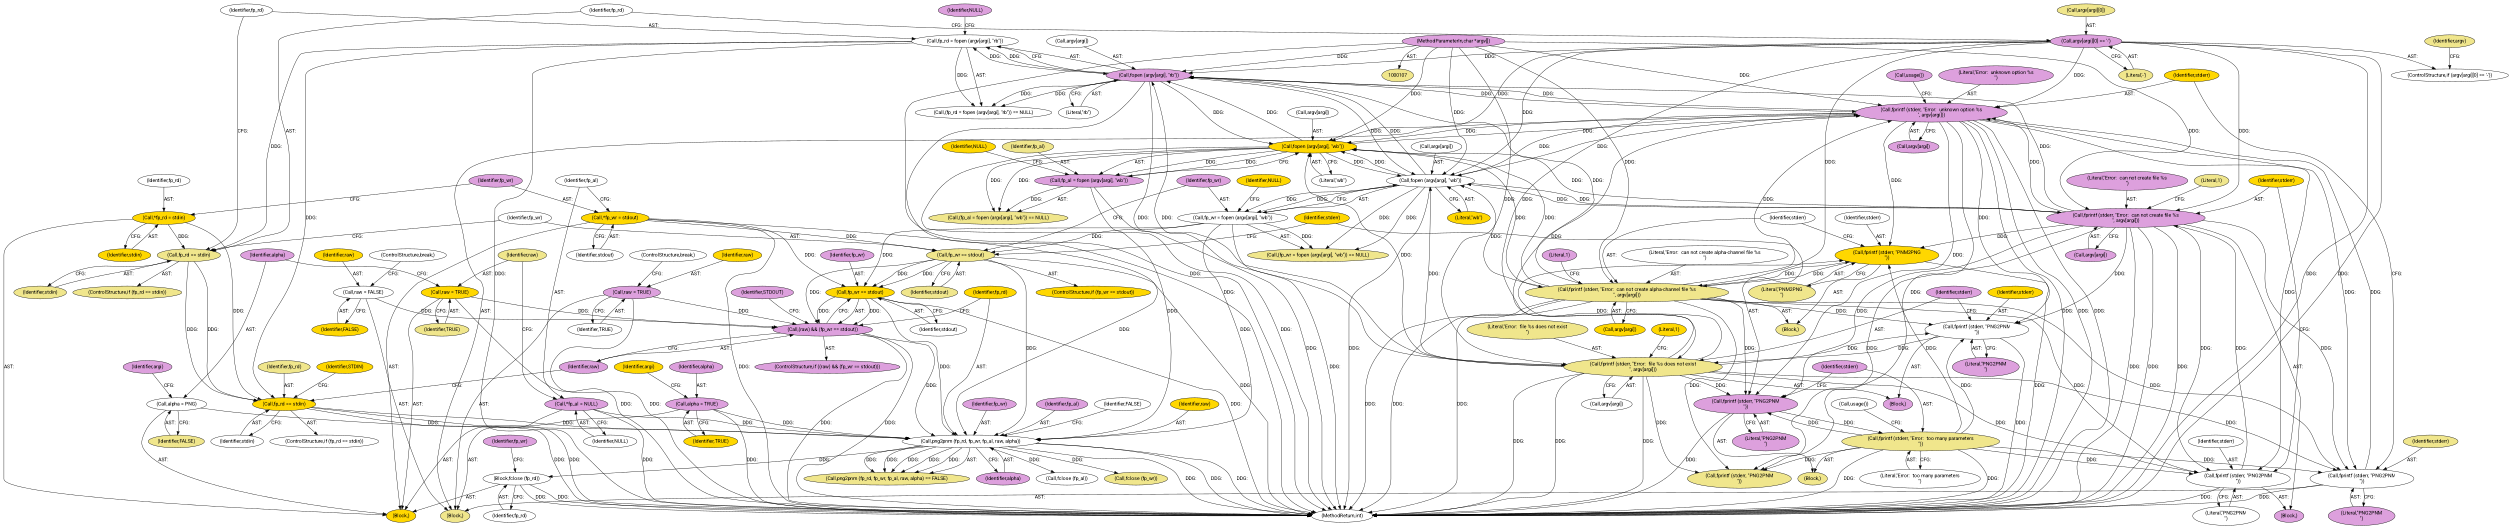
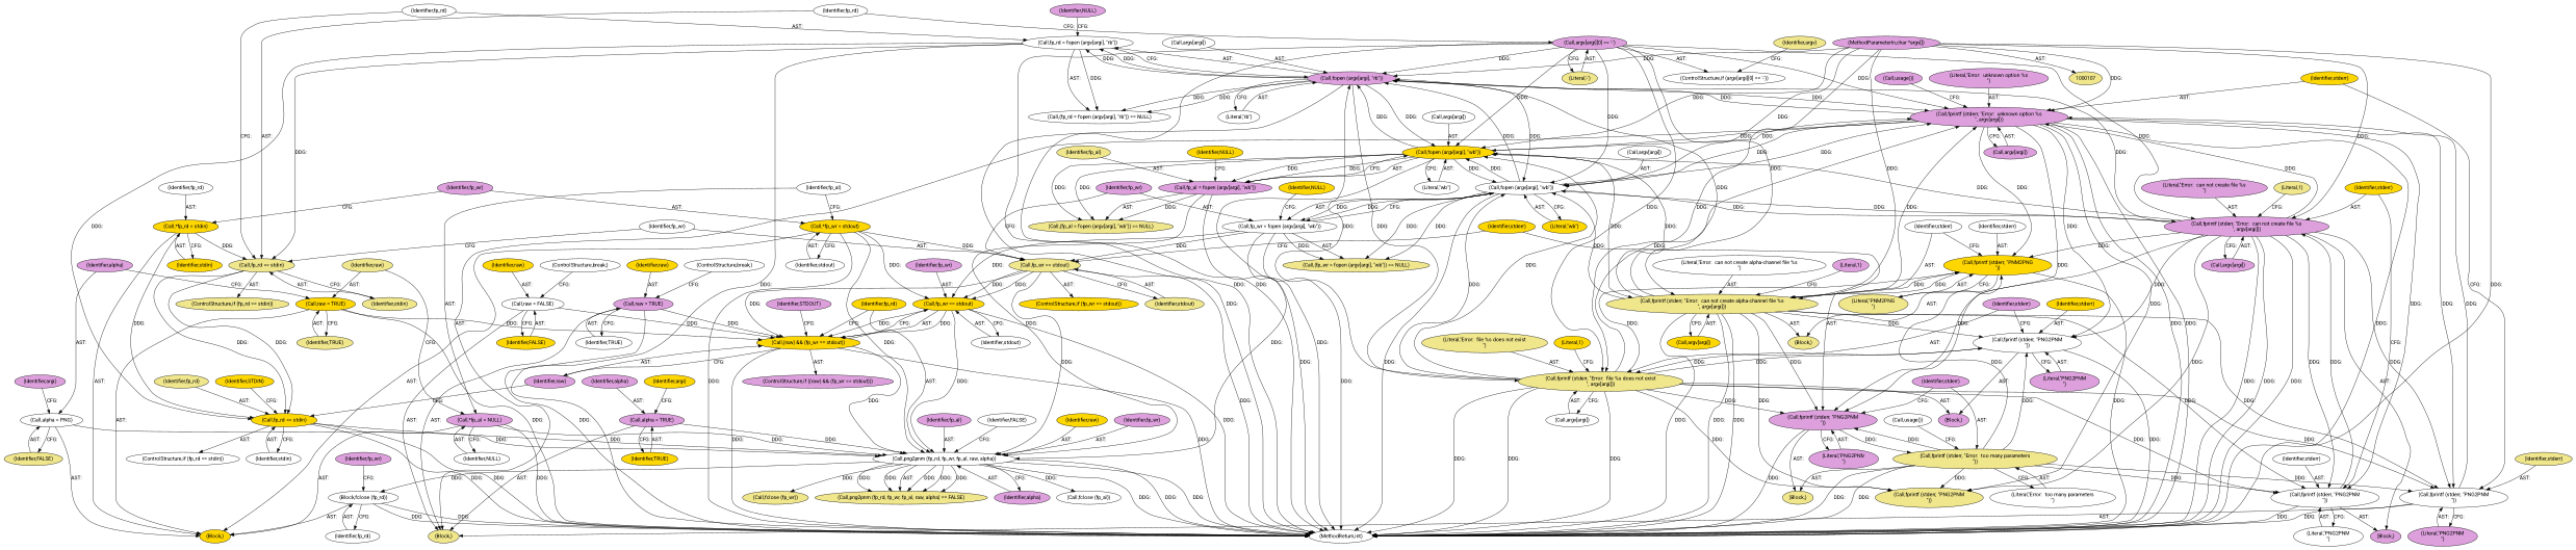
  digraph {
    fontname=Roboto
    node [fillcolor=white fontname=Roboto style=filled]
    edge [fontname=Roboto]
    n1 [label="(Block,fclose (fp_rd))"]
    n2 [label="(MethodReturn,int)"]
    n3 [fillcolor=gold label="(Block,)"]
    n4 [label="(Identifier,fp_rd)"]
    n5 [label="(Call,png2pnm (fp_rd, fp_wr, fp_al, raw, alpha))"]
    n6 [fillcolor=plum label="(Identifier,alpha)"]
    n7 [label="(Call,fclose (fp_al))"]
    n8 [fillcolor=khaki label="(Call,fclose (fp_wr))"]
    n9 [fillcolor=khaki label="(Call,png2pnm (fp_rd, fp_wr, fp_al, raw, alpha) == FALSE)"]
    n10 [fillcolor=gold label="(Call,fp_rd == stdin)"]
    n11 [label="(Identifier,stdin)"]
    n12 [label="(ControlStructure,if (fp_rd == stdin))"]
    n13 [label="(Call,fp_rd = fopen (argv[argi], \"rb\"))"]
    n14 [fillcolor=plum label="(Call,fopen (argv[argi], \"rb\"))"]
    n15 [fillcolor=khaki label="(Call,fp_rd == stdin)"]
    n16 [label="(Call,(fp_rd = fopen (argv[argi], \"rb\")) == NULL)"]
    n17 [fillcolor=plum label="(Call,fprintf (stderr, \"Error:  unknown option %s\n\", argv[argi]))"]
    n18 [fillcolor=khaki label="(Call,fprintf (stderr, \"Error:  file %s does not exist\n\", argv[argi]))"]
    n19 [fillcolor=gold label="(Call,fopen (argv[argi], \"wb\"))"]
    n20 [label="(Call,fopen (argv[argi], \"wb\"))"]
    n21 [label="(Literal,\"rb\")"]
    n22 [fillcolor=khaki label="(Identifier,stdin)"]
    n23 [fillcolor=khaki label="(ControlStructure,if (fp_rd == stdin))"]
    n24 [label="(Call,fprintf (stderr, \"PNG2PNM\n\"))"]
    n25 [label="(Call,fprintf (stderr, \"PNG2PNM\n\"))"]
    n26 [fillcolor=plum label="(Call,fprintf (stderr, \"PNG2PNM\n\"))"]
    n27 [label="(Call,fprintf (stderr, \"PNG2PNM\n\"))"]
    n28 [fillcolor=gold label="(Call,fprintf (stderr, \"PNM2PNG\n\"))"]
    n29 [fillcolor=khaki label="(Call,fprintf (stderr, \"PNG2PNM\n\"))"]
    n30 [fillcolor=khaki label="(Block,)"]
    n31 [fillcolor=plum label="(Call,argv[argi])"]
    n32 [label="(Call,argv[argi])"]
    n33 [fillcolor=plum label="(Block,)"]
    n34 [fillcolor=khaki label="(Call,fprintf (stderr, \"Error:  can not create alpha-channel file %s\n\", argv[argi]))"]
    n35 [fillcolor=plum label="(Call,fp_al = fopen (argv[argi], \"wb\"))"]
    n36 [fillcolor=khaki label="(Call,(fp_al = fopen (argv[argi], \"wb\")) == NULL)"]
    n37 [label="(Literal,\"wb\")"]
    n38 [fillcolor=plum label="(Call,fprintf (stderr, \"Error:  can not create file %s\n\", argv[argi]))"]
    n39 [label="(Call,fp_wr = fopen (argv[argi], \"wb\"))"]
    n40 [fillcolor=khaki label="(Call,(fp_wr = fopen (argv[argi], \"wb\")) == NULL)"]
    n41 [fillcolor=gold label="(Literal,\"wb\")"]
    n42 [fillcolor=plum label="(Literal,\"PNG2PNM\n\")"]
    n43 [fillcolor=plum label="(Block,)"]
    n44 [label="(Literal,\"PNG2PNM\n\")"]
    n45 [fillcolor=khaki label="(Call,fprintf (stderr, \"Error:  too many parameters\n\"))"]
    n46 [fillcolor=khaki label="(Block,)"]
    n47 [fillcolor=plum label="(Literal,\"PNG2PNM\n\")"]
    n48 [fillcolor=plum label="(Literal,\"PNG2PNM\n\")"]
    n49 [fillcolor=khaki label="(Block,)"]
    n50 [fillcolor=khaki label="(Literal,\"PNM2PNG\n\")"]
    n51 [fillcolor=plum label="(Call,argv[argi])"]
    n52 [label="(Literal,\"Error:  too many parameters\n\")"]
    n53 [fillcolor=gold label="(Call,argv[argi])"]
    n54 [fillcolor=gold label="(Call,fp_wr == stdout)"]
    n55 [fillcolor=khaki label="(Call,fp_wr == stdout)"]
    n56 [fillcolor=plum label="(Call,argv[argi][0] == '-')"]
    n57 [fillcolor=khaki label="(Literal,'-')"]
    n58 [label="(ControlStructure,if (argv[argi][0] == '-'))"]
    n59 [fillcolor=plum label="(MethodParameterIn,char *argv[])"]
    1000107 [fillcolor=khaki]
    n61 [fillcolor=gold label="(Call,*fp_rd = stdin)"]
    n62 [fillcolor=gold label="(Identifier,stdin)"]
-   n63 [fillcolor=plum label="(Call,(raw) && (fp_wr == stdout))"]
+   n63 [fillcolor=gold label="(Call,(raw) && (fp_wr == stdout))"]
    n64 [label="(Identifier,stdout)"]
    n65 [fillcolor=plum label="(Identifier,raw)"]
    n66 [fillcolor=plum label="(ControlStructure,if ((raw) && (fp_wr == stdout)))"]
    n67 [fillcolor=khaki label="(Identifier,stdout)"]
    n68 [fillcolor=gold label="(ControlStructure,if (fp_wr == stdout))"]
    n69 [fillcolor=gold label="(Call,*fp_wr = stdout)"]
    n70 [label="(Identifier,stdout)"]
    n71 [fillcolor=plum label="(Call,*fp_al = NULL)"]
    n72 [label="(Identifier,NULL)"]
    n73 [fillcolor=gold label="(Call,raw = TRUE)"]
    n74 [fillcolor=khaki label="(Identifier,TRUE)"]
    n75 [label="(Call,raw = FALSE)"]
    n76 [fillcolor=gold label="(Identifier,FALSE)"]
    n77 [fillcolor=plum label="(Call,raw = TRUE)"]
    n78 [label="(Identifier,TRUE)"]
    n79 [label="(Call,alpha = PNG)"]
    n80 [fillcolor=khaki label="(Identifier,FALSE)"]
    n81 [fillcolor=plum label="(Call,alpha = TRUE)"]
    n82 [fillcolor=gold label="(Identifier,TRUE)"]
    n83 [label="(Identifier,stderr)"]
    n84 [fillcolor=gold label="(Identifier,NULL)"]
    n85 [fillcolor=plum label="(Identifier,alpha)"]
    n86 [fillcolor=plum label="(Identifier,argi)"]
    n87 [label="(Literal,\"Error:  can not create alpha-channel file %s\n\")"]
    n88 [label="(Call,usage())"]
    n89 [label="(Identifier,stderr)"]
    n90 [fillcolor=gold label="(Identifier,stderr)"]
    n91 [fillcolor=plum label="(Identifier,fp_wr)"]
    n92 [fillcolor=plum label="(Call,usage())"]
    n93 [label="(Call,argv[argi])"]
    n94 [fillcolor=khaki label="(Identifier,stderr)"]
    n95 [fillcolor=plum label="(Identifier,stderr)"]
    n96 [fillcolor=gold label="(Identifier,NULL)"]
    n97 [fillcolor=khaki label="(Identifier,argv)"]
    n98 [label="(Identifier,fp_al)"]
    n99 [label="(Call,argv[argi])"]
    n100 [fillcolor=khaki label="(Identifier,fp_rd)"]
    n101 [label="(Identifier,stderr)"]
    n102 [fillcolor=plum label="(Identifier,fp_wr)"]
    n103 [fillcolor=gold label="(Identifier,fp_rd)"]
    n104 [label="(Identifier,fp_rd)"]
    n105 [fillcolor=gold label="(Identifier,argi)"]
    n106 [fillcolor=gold label="(Identifier,STDIN)"]
    n107 [label="(Identifier,fp_rd)"]
    n108 [fillcolor=gold label="(Identifier,raw)"]
    n109 [fillcolor=plum label="(Identifier,NULL)"]
    n110 [fillcolor=plum label="(Literal,\"Error:  unknown option %s\n\")"]
    n111 [fillcolor=gold label="(Identifier,stderr)"]
-   n112 [fillcolor=khaki label="(Call,argv[argi][0])"]
    n113 [label="(ControlStructure,break;)"]
    n114 [fillcolor=khaki label="(Identifier,fp_al)"]
    n115 [label="(ControlStructure,break;)"]
    n116 [fillcolor=plum label="(Literal,1)"]
    n117 [fillcolor=gold label="(Identifier,stderr)"]
    n118 [fillcolor=gold label="(Identifier,raw)"]
    n119 [fillcolor=plum label="(Literal,\"Error:  can not create file %s\n\")"]
    n120 [fillcolor=plum label="(Identifier,stderr)"]
    n121 [fillcolor=plum label="(Identifier,fp_wr)"]
    n122 [fillcolor=khaki label="(Literal,\"Error:  file %s does not exist\n\")"]
    n123 [fillcolor=khaki label="(Literal,1)"]
    n124 [fillcolor=plum label="(Identifier,alpha)"]
    n125 [fillcolor=gold label="(Identifier,raw)"]
    n126 [fillcolor=gold label="(Identifier,stderr)"]
    n127 [label="(Call,argv[argi])"]
    n128 [fillcolor=plum label="(Identifier,STDOUT)"]
    n129 [fillcolor=gold label="(Literal,1)"]
    n130 [fillcolor=plum label="(Identifier,fp_wr)"]
    n131 [label="(Identifier,fp_wr)"]
    n132 [fillcolor=khaki label="(Identifier,raw)"]
    n133 [fillcolor=plum label="(Identifier,fp_wr)"]
    n134 [label="(Identifier,fp_rd)"]
    n135 [fillcolor=plum label="(Identifier,fp_al)"]
    n136 [label="(Identifier,FALSE)"]
    n1 -> n2 [label="DDG: "]
    n1 -> n2 [label="DDG: "]
    n1 -> n3 [label="AST: "]
    n1 -> n4 [label="CFG: "]
    n4 -> n1 [label="AST: "]
    n5 -> n1 [label="DDG: "]
    n5 -> n2 [label="DDG: "]
    n5 -> n2 [label="DDG: "]
    n5 -> n2 [label="DDG: "]
    n5 -> n6 [label="CFG: "]
    n5 -> n7 [label="DDG: "]
    n5 -> n8 [label="DDG: "]
    n5 -> n9 [label="AST: "]
    n5 -> n9 [label="DDG: "]
    n5 -> n9 [label="DDG: "]
    n5 -> n9 [label="DDG: "]
    n5 -> n9 [label="DDG: "]
    n5 -> n9 [label="DDG: "]
    n6 -> n5 [label="AST: "]
    n10 -> n2 [label="DDG: "]
    n10 -> n2 [label="DDG: "]
    n10 -> n5 [label="DDG: "]
    n10 -> n11 [label="CFG: "]
    n10 -> n12 [label="AST: "]
    n11 -> n10 [label="AST: "]
    n13 -> n2 [label="DDG: "]
    n13 -> n10 [label="DDG: "]
    n13 -> n14 [label="CFG: "]
    n13 -> n15 [label="DDG: "]
    n13 -> n16 [label="AST: "]
    n13 -> n16 [label="DDG: "]
    n14 -> n2 [label="DDG: "]
    n14 -> n13 [label="AST: "]
    n14 -> n13 [label="DDG: "]
    n14 -> n13 [label="DDG: "]
    n14 -> n16 [label="DDG: "]
    n14 -> n16 [label="DDG: "]
    n14 -> n17 [label="DDG: "]
    n14 -> n18 [label="DDG: "]
    n14 -> n19 [label="DDG: "]
    n14 -> n20 [label="DDG: "]
    n14 -> n21 [label="CFG: "]
    n15 -> n10 [label="DDG: "]
    n15 -> n10 [label="DDG: "]
    n15 -> n22 [label="CFG: "]
    n15 -> n23 [label="AST: "]
    n17 -> n2 [label="DDG: "]
    n17 -> n2 [label="DDG: "]
    n17 -> n2 [label="DDG: "]
    n17 -> n14 [label="DDG: "]
    n17 -> n19 [label="DDG: "]
    n17 -> n20 [label="DDG: "]
    n17 -> n24 [label="DDG: "]
    n17 -> n25 [label="DDG: "]
    n17 -> n26 [label="DDG: "]
    n17 -> n27 [label="DDG: "]
    n17 -> n28 [label="DDG: "]
    n17 -> n29 [label="DDG: "]
    n17 -> n30 [label="AST: "]
    n17 -> n31 [label="CFG: "]
    n18 -> n2 [label="DDG: "]
    n18 -> n2 [label="DDG: "]
    n18 -> n2 [label="DDG: "]
    n18 -> n14 [label="DDG: "]
    n18 -> n17 [label="DDG: "]
    n18 -> n19 [label="DDG: "]
    n18 -> n20 [label="DDG: "]
    n18 -> n24 [label="DDG: "]
    n18 -> n25 [label="DDG: "]
    n18 -> n26 [label="DDG: "]
    n18 -> n27 [label="DDG: "]
    n18 -> n28 [label="DDG: "]
    n18 -> n29 [label="DDG: "]
    n18 -> n32 [label="CFG: "]
    n18 -> n33 [label="AST: "]
    n19 -> n2 [label="DDG: "]
    n19 -> n14 [label="DDG: "]
    n19 -> n17 [label="DDG: "]
    n19 -> n20 [label="DDG: "]
    n19 -> n34 [label="DDG: "]
    n19 -> n35 [label="AST: "]
    n19 -> n35 [label="DDG: "]
    n19 -> n35 [label="DDG: "]
    n19 -> n36 [label="DDG: "]
    n19 -> n36 [label="DDG: "]
    n19 -> n37 [label="CFG: "]
    n20 -> n2 [label="DDG: "]
    n20 -> n14 [label="DDG: "]
    n20 -> n17 [label="DDG: "]
    n20 -> n19 [label="DDG: "]
    n20 -> n38 [label="DDG: "]
    n20 -> n39 [label="AST: "]
    n20 -> n39 [label="DDG: "]
    n20 -> n39 [label="DDG: "]
    n20 -> n40 [label="DDG: "]
    n20 -> n40 [label="DDG: "]
    n20 -> n41 [label="CFG: "]
    n21 -> n14 [label="AST: "]
    n22 -> n15 [label="AST: "]
    n24 -> n2 [label="DDG: "]
    n24 -> n17 [label="DDG: "]
    n24 -> n30 [label="AST: "]
    n24 -> n42 [label="CFG: "]
    n25 -> n2 [label="DDG: "]
    n25 -> n38 [label="DDG: "]
    n25 -> n43 [label="AST: "]
    n25 -> n44 [label="CFG: "]
    n26 -> n2 [label="DDG: "]
    n26 -> n45 [label="DDG: "]
    n26 -> n46 [label="AST: "]
    n26 -> n47 [label="CFG: "]
    n27 -> n2 [label="DDG: "]
    n27 -> n18 [label="DDG: "]
    n27 -> n33 [label="AST: "]
    n27 -> n48 [label="CFG: "]
    n28 -> n2 [label="DDG: "]
    n28 -> n34 [label="DDG: "]
    n28 -> n49 [label="AST: "]
    n28 -> n50 [label="CFG: "]
    n31 -> n17 [label="AST: "]
    n32 -> n18 [label="AST: "]
    n34 -> n2 [label="DDG: "]
    n34 -> n2 [label="DDG: "]
    n34 -> n2 [label="DDG: "]
    n34 -> n14 [label="DDG: "]
    n34 -> n17 [label="DDG: "]
    n34 -> n19 [label="DDG: "]
    n34 -> n20 [label="DDG: "]
    n34 -> n24 [label="DDG: "]
    n34 -> n25 [label="DDG: "]
    n34 -> n26 [label="DDG: "]
    n34 -> n27 [label="DDG: "]
    n34 -> n28 [label="DDG: "]
    n34 -> n29 [label="DDG: "]
    n34 -> n49 [label="AST: "]
    n34 -> n53 [label="CFG: "]
    n35 -> n2 [label="DDG: "]
    n35 -> n5 [label="DDG: "]
    n35 -> n19 [label="CFG: "]
    n35 -> n36 [label="AST: "]
    n35 -> n36 [label="DDG: "]
    n37 -> n19 [label="AST: "]
    n38 -> n2 [label="DDG: "]
    n38 -> n2 [label="DDG: "]
    n38 -> n2 [label="DDG: "]
    n38 -> n14 [label="DDG: "]
    n38 -> n17 [label="DDG: "]
    n38 -> n19 [label="DDG: "]
    n38 -> n20 [label="DDG: "]
    n38 -> n24 [label="DDG: "]
    n38 -> n25 [label="DDG: "]
    n38 -> n26 [label="DDG: "]
    n38 -> n27 [label="DDG: "]
    n38 -> n28 [label="DDG: "]
    n38 -> n29 [label="DDG: "]
    n38 -> n43 [label="AST: "]
    n38 -> n51 [label="CFG: "]
    n39 -> n2 [label="DDG: "]
    n39 -> n5 [label="DDG: "]
    n39 -> n20 [label="CFG: "]
    n39 -> n40 [label="AST: "]
    n39 -> n40 [label="DDG: "]
    n39 -> n54 [label="DDG: "]
    n39 -> n55 [label="DDG: "]
    n41 -> n20 [label="AST: "]
    n42 -> n24 [label="AST: "]
    n44 -> n25 [label="AST: "]
    n45 -> n2 [label="DDG: "]
    n45 -> n2 [label="DDG: "]
    n45 -> n24 [label="DDG: "]
    n45 -> n25 [label="DDG: "]
    n45 -> n26 [label="DDG: "]
    n45 -> n27 [label="DDG: "]
    n45 -> n28 [label="DDG: "]
    n45 -> n29 [label="DDG: "]
    n45 -> n46 [label="AST: "]
    n45 -> n52 [label="CFG: "]
    n47 -> n26 [label="AST: "]
    n48 -> n27 [label="AST: "]
    n50 -> n28 [label="AST: "]
    n51 -> n38 [label="AST: "]
    n52 -> n45 [label="AST: "]
    n53 -> n34 [label="AST: "]
    n54 -> n2 [label="DDG: "]
    n54 -> n5 [label="DDG: "]
    n54 -> n63 [label="AST: "]
    n54 -> n63 [label="DDG: "]
    n54 -> n63 [label="DDG: "]
    n54 -> n64 [label="CFG: "]
    n55 -> n2 [label="DDG: "]
    n55 -> n5 [label="DDG: "]
    n55 -> n54 [label="DDG: "]
    n55 -> n54 [label="DDG: "]
    n55 -> n63 [label="DDG: "]
    n55 -> n67 [label="CFG: "]
    n55 -> n68 [label="AST: "]
    n56 -> n2 [label="DDG: "]
    n56 -> n2 [label="DDG: "]
    n56 -> n14 [label="DDG: "]
    n56 -> n17 [label="DDG: "]
    n56 -> n18 [label="DDG: "]
    n56 -> n19 [label="DDG: "]
    n56 -> n20 [label="DDG: "]
    n56 -> n34 [label="DDG: "]
    n56 -> n38 [label="DDG: "]
    n56 -> n57 [label="CFG: "]
    n56 -> n58 [label="AST: "]
    n57 -> n56 [label="AST: "]
    n59 -> n2 [label="DDG: "]
    n59 -> n14 [label="DDG: "]
    n59 -> n17 [label="DDG: "]
    n59 -> n18 [label="DDG: "]
    n59 -> n19 [label="DDG: "]
    n59 -> n20 [label="DDG: "]
    n59 -> n34 [label="DDG: "]
    n59 -> n38 [label="DDG: "]
    n59 -> 1000107 [label="AST: "]
    n61 -> n3 [label="AST: "]
    n61 -> n10 [label="DDG: "]
    n61 -> n15 [label="DDG: "]
    n61 -> n62 [label="CFG: "]
    n62 -> n61 [label="AST: "]
    n63 -> n2 [label="DDG: "]
    n63 -> n2 [label="DDG: "]
    n63 -> n5 [label="DDG: "]
    n63 -> n54 [label="CFG: "]
    n63 -> n65 [label="CFG: "]
    n63 -> n66 [label="AST: "]
    n64 -> n54 [label="AST: "]
    n65 -> n10 [label="CFG: "]
    n65 -> n63 [label="AST: "]
    n67 -> n55 [label="AST: "]
    n69 -> n2 [label="DDG: "]
    n69 -> n3 [label="AST: "]
    n69 -> n5 [label="DDG: "]
    n69 -> n54 [label="DDG: "]
    n69 -> n55 [label="DDG: "]
    n69 -> n70 [label="CFG: "]
    n70 -> n69 [label="AST: "]
    n71 -> n2 [label="DDG: "]
    n71 -> n3 [label="AST: "]
    n71 -> n5 [label="DDG: "]
    n71 -> n72 [label="CFG: "]
    n72 -> n71 [label="AST: "]
    n73 -> n2 [label="DDG: "]
    n73 -> n3 [label="AST: "]
    n73 -> n63 [label="DDG: "]
    n73 -> n74 [label="CFG: "]
    n74 -> n73 [label="AST: "]
    n75 -> n30 [label="AST: "]
    n75 -> n63 [label="DDG: "]
    n75 -> n76 [label="CFG: "]
    n76 -> n75 [label="AST: "]
    n77 -> n2 [label="DDG: "]
    n77 -> n30 [label="AST: "]
    n77 -> n63 [label="DDG: "]
    n77 -> n78 [label="CFG: "]
    n78 -> n77 [label="AST: "]
    n79 -> n3 [label="AST: "]
    n79 -> n5 [label="DDG: "]
    n79 -> n80 [label="CFG: "]
    n80 -> n79 [label="AST: "]
-   n81 -> n2 [label="DDG: "]
    n81 -> n5 [label="DDG: "]
    n81 -> n30 [label="AST: "]
    n81 -> n82 [label="CFG: "]
    n82 -> n81 [label="AST: "]
    n83 -> n28 [label="AST: "]
    n84 -> n35 [label="CFG: "]
    n85 -> n81 [label="AST: "]
    n86 -> n79 [label="CFG: "]
    n87 -> n34 [label="AST: "]
    n88 -> n45 [label="CFG: "]
    n89 -> n25 [label="AST: "]
    n90 -> n26 [label="AST: "]
    n90 -> n55 [label="CFG: "]
    n91 -> n39 [label="AST: "]
    n91 -> n55 [label="CFG: "]
    n92 -> n17 [label="CFG: "]
    n93 -> n19 [label="AST: "]
    n94 -> n24 [label="AST: "]
    n95 -> n26 [label="CFG: "]
    n95 -> n45 [label="AST: "]
    n96 -> n39 [label="CFG: "]
    n97 -> n58 [label="CFG: "]
    n98 -> n69 [label="CFG: "]
    n98 -> n71 [label="AST: "]
    n99 -> n20 [label="AST: "]
    n100 -> n10 [label="AST: "]
    n101 -> n28 [label="CFG: "]
    n101 -> n34 [label="AST: "]
    n102 -> n54 [label="AST: "]
    n103 -> n5 [label="AST: "]
    n103 -> n63 [label="CFG: "]
    n104 -> n13 [label="AST: "]
    n104 -> n15 [label="CFG: "]
    n105 -> n81 [label="CFG: "]
    n106 -> n10 [label="CFG: "]
    n107 -> n61 [label="AST: "]
    n108 -> n77 [label="AST: "]
    n109 -> n13 [label="CFG: "]
    n110 -> n17 [label="AST: "]
    n111 -> n27 [label="AST: "]
-   n112 -> n56 [label="AST: "]
    n113 -> n75 [label="CFG: "]
    n114 -> n35 [label="AST: "]
    n115 -> n77 [label="CFG: "]
    n116 -> n34 [label="CFG: "]
    n117 -> n17 [label="AST: "]
    n117 -> n24 [label="CFG: "]
    n118 -> n5 [label="AST: "]
    n119 -> n38 [label="AST: "]
    n120 -> n18 [label="AST: "]
    n120 -> n27 [label="CFG: "]
    n121 -> n1 [label="CFG: "]
    n122 -> n18 [label="AST: "]
    n123 -> n38 [label="CFG: "]
    n124 -> n73 [label="CFG: "]
    n124 -> n79 [label="AST: "]
    n125 -> n75 [label="AST: "]
    n126 -> n25 [label="CFG: "]
    n126 -> n38 [label="AST: "]
    n127 -> n14 [label="AST: "]
    n128 -> n63 [label="CFG: "]
    n129 -> n18 [label="CFG: "]
    n130 -> n5 [label="AST: "]
    n131 -> n15 [label="CFG: "]
    n131 -> n55 [label="AST: "]
    n132 -> n71 [label="CFG: "]
    n132 -> n73 [label="AST: "]
    n133 -> n61 [label="CFG: "]
    n133 -> n69 [label="AST: "]
    n134 -> n15 [label="AST: "]
    n134 -> n56 [label="CFG: "]
    n135 -> n5 [label="AST: "]
    n136 -> n5 [label="CFG: "]
  }
